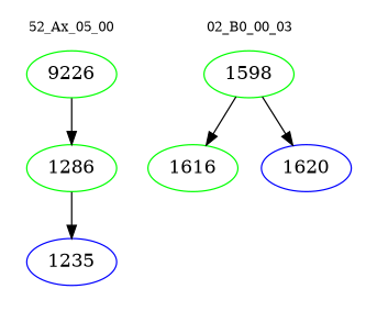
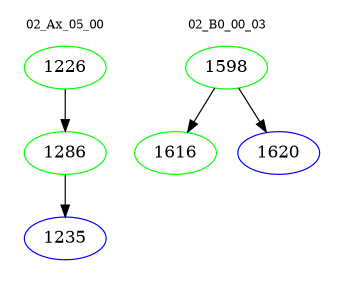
  digraph {
    node [color=green]
    edge [color=black]
-   n1 [label=9226]
+   n1 [label=1226]
    n2 [color=blue label=1235]
    n3 [label=1286]
    n4 [label=1598]
    n5 [label=1616]
    n6 [color=blue label=1620]
    subgraph cluster_1 {
      color=white
      fontsize=10
-     label="52_Ax_05_00"
+     label="02_Ax_05_00"
      n1
      n2
      n3
    }
    subgraph cluster_2 {
      color=white
      fontsize=10
      label="02_B0_00_03"
      n4
      n5
      n6
    }
    n1 -> n3
    n3 -> n2
    n4 -> n5
    n4 -> n6
  }
